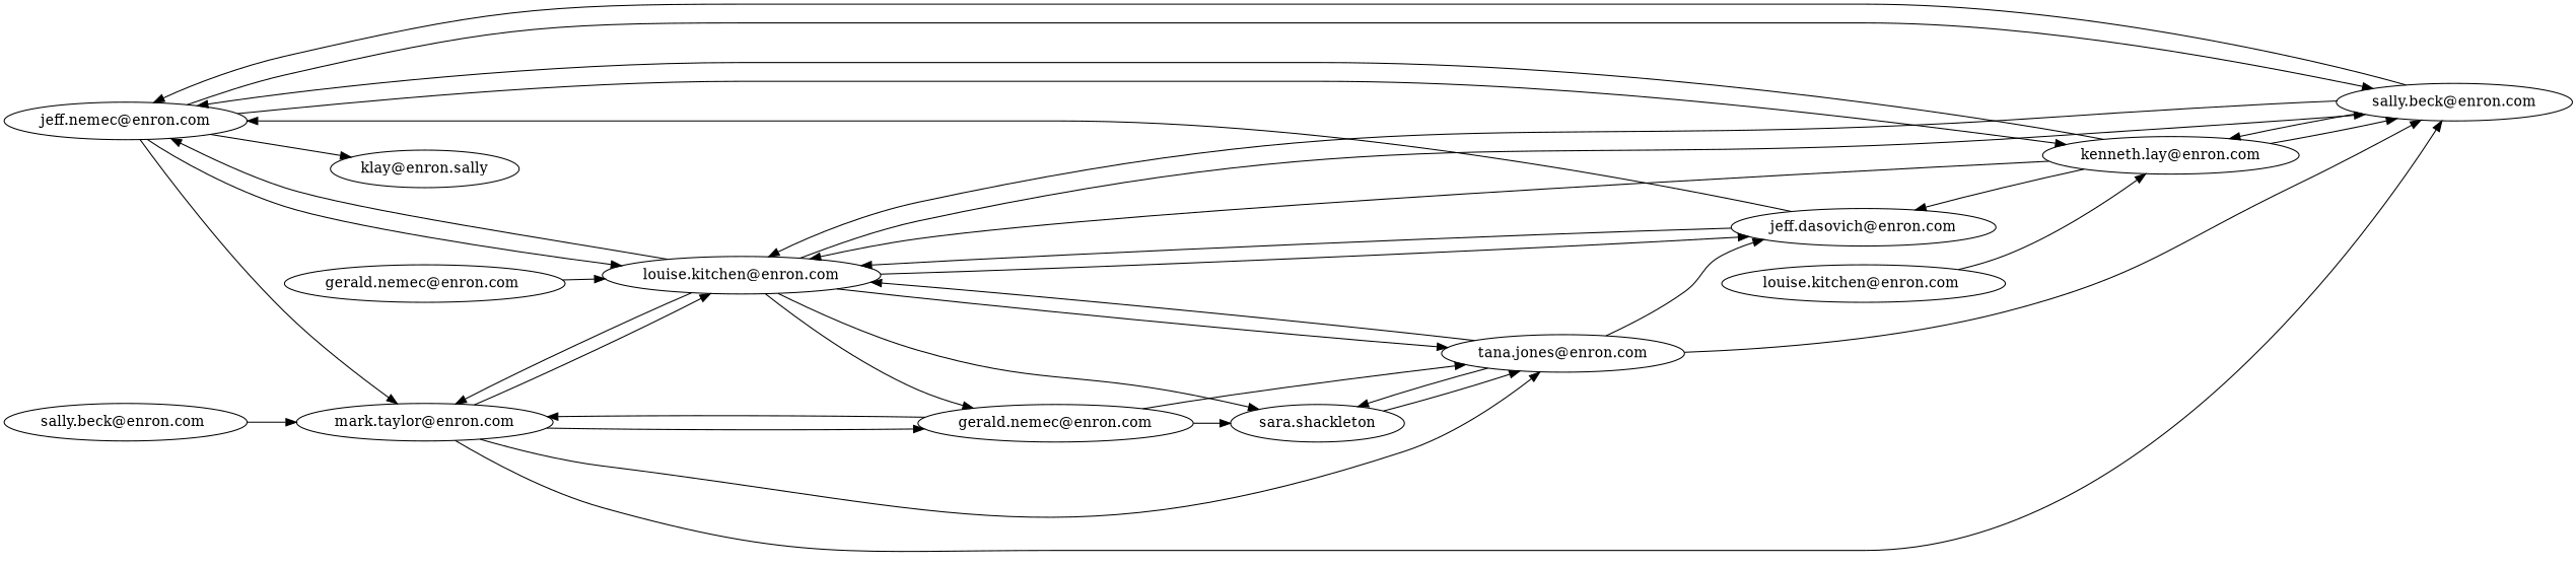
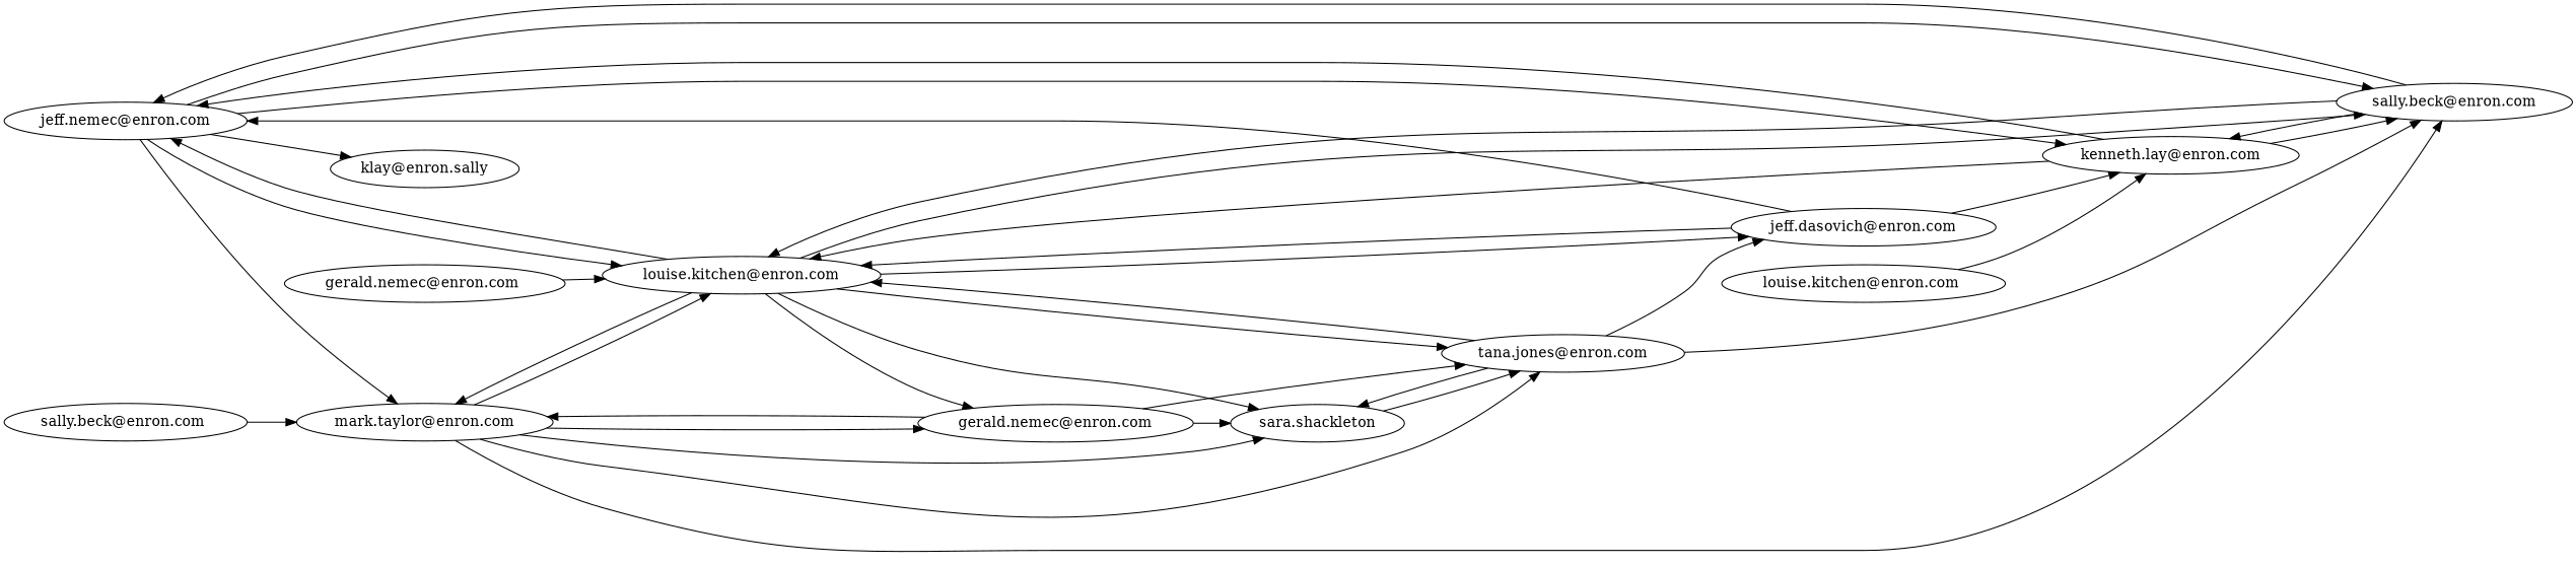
  digraph {
    rankdir=LR
    n1 [label="jeff.nemec@enron.com"]
    n2 [label="klay@enron.sally"]
    "mark.taylor@enron.com"
    "kenneth.lay@enron.com"
    "louise.kitchen@enron.com"
    "sally.beck@enron.com"
    "sara.shackleton"
    "tana.jones@enron.com"
    "gerald.nemec@enron.com"
    "jeff.dasovich@enron.com"
    "sally.beck@enron.com "
    "louise.kitchen@enron.com "
    "gerald.nemec@enron.com "
    n1 -> n2
    n1 -> "mark.taylor@enron.com"
    n1 -> "kenneth.lay@enron.com"
    n1 -> "louise.kitchen@enron.com"
    n1 -> "sally.beck@enron.com"
    "mark.taylor@enron.com" -> "louise.kitchen@enron.com"
    "mark.taylor@enron.com" -> "sally.beck@enron.com"
+   "mark.taylor@enron.com" -> "sara.shackleton"
    "mark.taylor@enron.com" -> "tana.jones@enron.com"
    "mark.taylor@enron.com" -> "gerald.nemec@enron.com"
    "kenneth.lay@enron.com" -> n1
    "kenneth.lay@enron.com" -> "louise.kitchen@enron.com"
    "kenneth.lay@enron.com" -> "sally.beck@enron.com"
    "louise.kitchen@enron.com" -> n1
    "louise.kitchen@enron.com" -> "mark.taylor@enron.com"
    "louise.kitchen@enron.com" -> "sally.beck@enron.com"
    "louise.kitchen@enron.com" -> "sara.shackleton"
    "louise.kitchen@enron.com" -> "tana.jones@enron.com"
    "louise.kitchen@enron.com" -> "gerald.nemec@enron.com"
    "louise.kitchen@enron.com" -> "jeff.dasovich@enron.com"
    "sally.beck@enron.com" -> n1
    "sally.beck@enron.com" -> "kenneth.lay@enron.com"
    "sally.beck@enron.com" -> "louise.kitchen@enron.com"
    "sara.shackleton" -> "tana.jones@enron.com"
    "tana.jones@enron.com" -> "louise.kitchen@enron.com"
    "tana.jones@enron.com" -> "sally.beck@enron.com"
    "tana.jones@enron.com" -> "sara.shackleton"
    "tana.jones@enron.com" -> "jeff.dasovich@enron.com"
    "gerald.nemec@enron.com" -> "mark.taylor@enron.com"
    "gerald.nemec@enron.com" -> "sara.shackleton"
    "gerald.nemec@enron.com" -> "tana.jones@enron.com"
    "jeff.dasovich@enron.com" -> n1
-   "kenneth.lay@enron.com" -> "jeff.dasovich@enron.com"
+   "jeff.dasovich@enron.com" -> "kenneth.lay@enron.com"
    "jeff.dasovich@enron.com" -> "louise.kitchen@enron.com"
    "sally.beck@enron.com " -> "mark.taylor@enron.com"
    "louise.kitchen@enron.com " -> "kenneth.lay@enron.com"
    "gerald.nemec@enron.com " -> "louise.kitchen@enron.com"
  }
